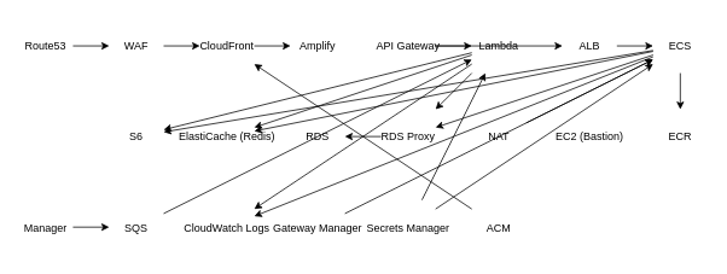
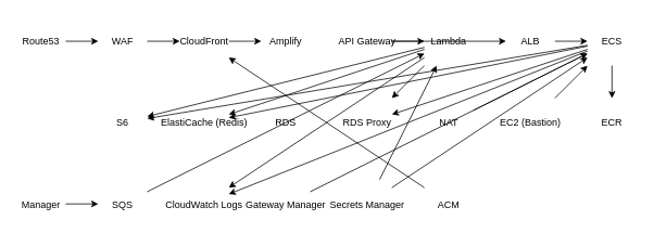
  <mxCell id="0" />
  <mxCell id="1" parent="0" />
  <mxCell id="2" value="Route53" style="shape=image;imageAspect=0;aspect=fixed;image=https://d1.awsstatic.com/webteam/architecture-icons/Q315/AWS-Route-53.8c4b3b3b8f6c8e9c8f6c8e9c8f6c8e9c8f6c8e9c.png" vertex="1" parent="1"><mxGeometry x="20" y="20" width="60" height="60" as="geometry" /></mxCell>
  <mxCell id="3" value="WAF" style="shape=image;imageAspect=0;aspect=fixed;image=https://d1.awsstatic.com/webteam/architecture-icons/Q315/AWS-WAF.8c4b3b3b8f6c8e9c8f6c8e9c8f6c8e9c8f6c8e9c.png" vertex="1" parent="1"><mxGeometry x="120" y="20" width="60" height="60" as="geometry" /></mxCell>
  <mxCell id="4" value="CloudFront" style="shape=image;imageAspect=0;aspect=fixed;image=https://d1.awsstatic.com/webteam/architecture-icons/Q315/Amazon-CloudFront.8c4b3b3b8f6c8e9c8f6c8e9c8f6c8e9c.png" vertex="1" parent="1"><mxGeometry x="220" y="20" width="60" height="60" as="geometry" /></mxCell>
  <mxCell id="5" value="Amplify" style="shape=image;imageAspect=0;aspect=fixed;image=https://d1.awsstatic.com/webteam/architecture-icons/Q315/AWS-Amplify.8c4b3b3b8f6c8e9c8f6c8e9c8f6c8e9c.png" vertex="1" parent="1"><mxGeometry x="320" y="20" width="60" height="60" as="geometry" /></mxCell>
  <mxCell id="6" value="API Gateway" style="shape=image;imageAspect=0;aspect=fixed;image=https://d1.awsstatic.com/webteam/architecture-icons/Q315/Amazon-API-Gateway.8c4b3b3b8f6c8e9c8f6c8e9c.png" vertex="1" parent="1"><mxGeometry x="420" y="20" width="60" height="60" as="geometry" /></mxCell>
  <mxCell id="7" value="Lambda" style="shape=image;imageAspect=0;aspect=fixed;image=https://d1.awsstatic.com/webteam/architecture-icons/Q315/AWS-Lambda.8c4b3b3b8f6c8e9c8f6c8e9c8f6c8e9c.png" vertex="1" parent="1"><mxGeometry x="520" y="20" width="60" height="60" as="geometry" /></mxCell>
  <mxCell id="8" value="ALB" style="shape=image;imageAspect=0;aspect=fixed;image=https://d1.awsstatic.com/webteam/architecture-icons/Q315/Elastic-Load-Balancing.8c4b3b3b8f6c8e9c8f6c8e9c.png" vertex="1" parent="1"><mxGeometry x="620" y="20" width="60" height="60" as="geometry" /></mxCell>
  <mxCell id="9" value="ECS" style="shape=image;imageAspect=0;aspect=fixed;image=https://d1.awsstatic.com/webteam/architecture-icons/Q315/Amazon-ECS.8c4b3b3b8f6c8e9c8f6c8e9c8f6c8e9c.png" vertex="1" parent="1"><mxGeometry x="720" y="20" width="60" height="60" as="geometry" /></mxCell>
  <mxCell id="10" value="ECR" style="shape=image;imageAspect=0;aspect=fixed;image=https://d1.awsstatic.com/webteam/architecture-icons/Q315/Amazon-ECR.8c4b3b3b8f6c8e9c8f6c8e9c8f6c8e9c.png" vertex="1" parent="1"><mxGeometry x="720" y="120" width="60" height="60" as="geometry" /></mxCell>
  <mxCell id="11" value="EC2 (Bastion)" style="shape=image;imageAspect=0;aspect=fixed;image=https://d1.awsstatic.com/webteam/architecture-icons/Q315/Amazon-EC2.8c4b3b3b8f6c8e9c8f6c8e9c8f6c8e9c.png" vertex="1" parent="1"><mxGeometry x="620" y="120" width="60" height="60" as="geometry" /></mxCell>
  <mxCell id="12" value="NAT" style="shape=image;imageAspect=0;aspect=fixed;image=https://d1.awsstatic.com/webteam/architecture-icons/Q315/NAT-Gateway.8c4b3b3b8f6c8e9c8f6c8e9c8f6c8e9c.png" vertex="1" parent="1"><mxGeometry x="520" y="120" width="60" height="60" as="geometry" /></mxCell>
  <mxCell id="13" value="RDS Proxy" style="shape=image;imageAspect=0;aspect=fixed;image=https://d1.awsstatic.com/webteam/architecture-icons/Q315/Amazon-RDS-Proxy.8c4b3b3b8f6c8e9c8f6c8e9c.png" vertex="1" parent="1"><mxGeometry x="420" y="120" width="60" height="60" as="geometry" /></mxCell>
  <mxCell id="14" value="RDS" style="shape=image;imageAspect=0;aspect=fixed;image=https://d1.awsstatic.com/webteam/architecture-icons/Q315/Amazon-RDS.8c4b3b3b8f6c8e9c8f6c8e9c8f6c8e9c.png" vertex="1" parent="1"><mxGeometry x="320" y="120" width="60" height="60" as="geometry" /></mxCell>
  <mxCell id="15" value="ElastiCache (Redis)" style="shape=image;imageAspect=0;aspect=fixed;image=https://d1.awsstatic.com/webteam/architecture-icons/Q315/Amazon-ElastiCache.8c4b3b3b8f6c8e9c8f6c8e9c.png" vertex="1" parent="1"><mxGeometry x="220" y="120" width="60" height="60" as="geometry" /></mxCell>
  <mxCell id="16" value="S6" style="shape=image;imageAspect=0;aspect=fixed;image=https://d1.awsstatic.com/webteam/architecture-icons/Q315/Amazon-S3.8c4b3b3b8f6c8e9c8f6c8e9c8f6c8e9c.png" vertex="1" parent="1"><mxGeometry x="120" y="120" width="60" height="60" as="geometry" /></mxCell>
  <mxCell id="17" value="Manager" style="shape=image;imageAspect=0;aspect=fixed;image=https://d1.awsstatic.com/webteam/architecture-icons/Q315/Amazon-EventBridge.8c4b3b3b8f6c8e9c8f6c8e9c.png" vertex="1" parent="1"><mxGeometry x="20" y="220" width="60" height="60" as="geometry" /></mxCell>
  <mxCell id="18" value="SQS" style="shape=image;imageAspect=0;aspect=fixed;image=https://d1.awsstatic.com/webteam/architecture-icons/Q315/Amazon-SQS.8c4b3b3b8f6c8e9c8f6c8e9c8f6c8e9c.png" vertex="1" parent="1"><mxGeometry x="120" y="220" width="60" height="60" as="geometry" /></mxCell>
  <mxCell id="19" value="CloudWatch Logs" style="shape=image;imageAspect=0;aspect=fixed;image=https://d1.awsstatic.com/webteam/architecture-icons/Q315/Amazon-CloudWatch.8c4b3b3b8f6c8e9c8f6c8e9c.png" vertex="1" parent="1"><mxGeometry x="220" y="220" width="60" height="60" as="geometry" /></mxCell>
  <mxCell id="20" value="Gateway Manager" style="shape=image;imageAspect=0;aspect=fixed;image=https://d1.awsstatic.com/webteam/architecture-icons/Q315/AWS-Systems-Manager.8c4b3b3b8f6c8e9c8f6c8e9c.png" vertex="1" parent="1"><mxGeometry x="320" y="220" width="60" height="60" as="geometry" /></mxCell>
  <mxCell id="21" value="Secrets Manager" style="shape=image;imageAspect=0;aspect=fixed;image=https://d1.awsstatic.com/webteam/architecture-icons/Q315/AWS-Secrets-Manager.8c4b3b3b8f6c8e9c8f6c8e9c.png" vertex="1" parent="1"><mxGeometry x="420" y="220" width="60" height="60" as="geometry" /></mxCell>
  <mxCell id="22" value="ACM" style="shape=image;imageAspect=0;aspect=fixed;image=https://d1.awsstatic.com/webteam/architecture-icons/Q315/AWS-Certificate-Manager.8c4b3b3b8f6c8e9c8f6c8e9c.png" vertex="1" parent="1"><mxGeometry x="520" y="220" width="60" height="60" as="geometry" /></mxCell>
  <mxCell id="23" edge="1" parent="1" source="2" target="3"><mxGeometry relative="1" as="geometry" /></mxCell>
  <mxCell id="24" edge="1" parent="1" source="3" target="4"><mxGeometry relative="1" as="geometry" /></mxCell>
  <mxCell id="25" edge="1" parent="1" source="4" target="5"><mxGeometry relative="1" as="geometry" /></mxCell>
  <mxCell id="26" edge="1" parent="1" source="4" target="14" style=";"><mxGeometry relative="1" as="geometry" /></mxCell>
  <mxCell id="27" edge="1" parent="1" source="6" target="7"><mxGeometry relative="1" as="geometry" /></mxCell>
  <mxCell id="28" edge="1" parent="1" source="6" target="8"><mxGeometry relative="1" as="geometry" /></mxCell>
  <mxCell id="29" edge="1" parent="1" source="8" target="9"><mxGeometry relative="1" as="geometry" /></mxCell>
  <mxCell id="30" edge="1" parent="1" source="9" target="10"><mxGeometry relative="1" as="geometry" /></mxCell>
  <mxCell id="31" edge="1" parent="1" source="7" target="13"><mxGeometry relative="1" as="geometry" /></mxCell>
- <mxCell id="32" edge="1" parent="1" source="13" target="14"><mxGeometry relative="1" as="geometry" /></mxCell>
  <mxCell id="33" edge="1" parent="1" source="7" target="15"><mxGeometry relative="1" as="geometry" /></mxCell>
  <mxCell id="34" edge="1" parent="1" source="7" target="16"><mxGeometry relative="1" as="geometry" /></mxCell>
  <mxCell id="35" edge="1" parent="1" source="9" target="13"><mxGeometry relative="1" as="geometry" /></mxCell>
  <mxCell id="36" edge="1" parent="1" source="9" target="15"><mxGeometry relative="1" as="geometry" /></mxCell>
  <mxCell id="37" edge="1" parent="1" source="9" target="16"><mxGeometry relative="1" as="geometry" /></mxCell>
  <mxCell id="38" edge="1" parent="1" source="17" target="18"><mxGeometry relative="1" as="geometry" /></mxCell>
  <mxCell id="39" edge="1" parent="1" source="18" target="7"><mxGeometry relative="1" as="geometry" /></mxCell>
  <mxCell id="40" edge="1" parent="1" source="7" target="19"><mxGeometry relative="1" as="geometry" /></mxCell>
  <mxCell id="41" edge="1" parent="1" source="9" target="19"><mxGeometry relative="1" as="geometry" /></mxCell>
+ <mxCell id="42" edge="1" parent="1" source="11" target="9"><mxGeometry relative="1" as="geometry" /></mxCell>
  <mxCell id="43" edge="1" parent="1" source="12" target="9"><mxGeometry relative="1" as="geometry" /></mxCell>
  <mxCell id="44" edge="1" parent="1" source="20" target="9"><mxGeometry relative="1" as="geometry" /></mxCell>
  <mxCell id="45" edge="1" parent="1" source="21" target="7"><mxGeometry relative="1" as="geometry" /></mxCell>
  <mxCell id="46" edge="1" parent="1" source="21" target="9"><mxGeometry relative="1" as="geometry" /></mxCell>
  <mxCell id="47" edge="1" parent="1" source="22" target="4"><mxGeometry relative="1" as="geometry" /></mxCell>
